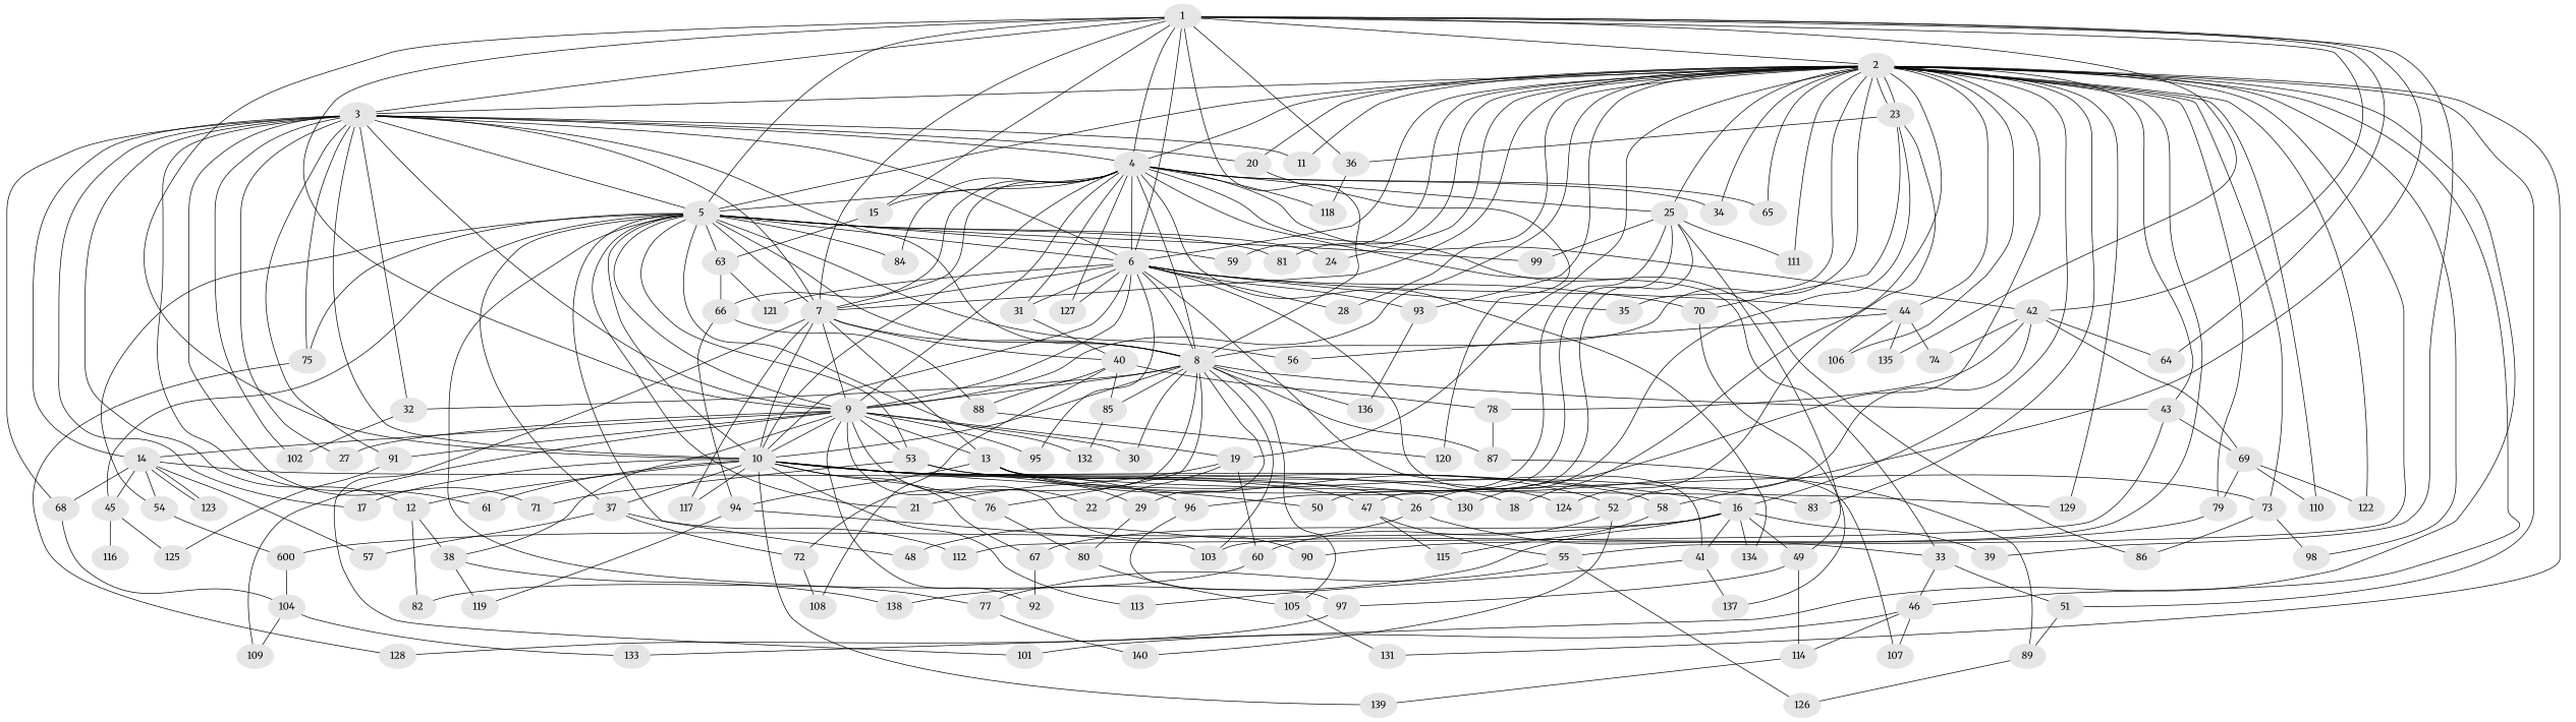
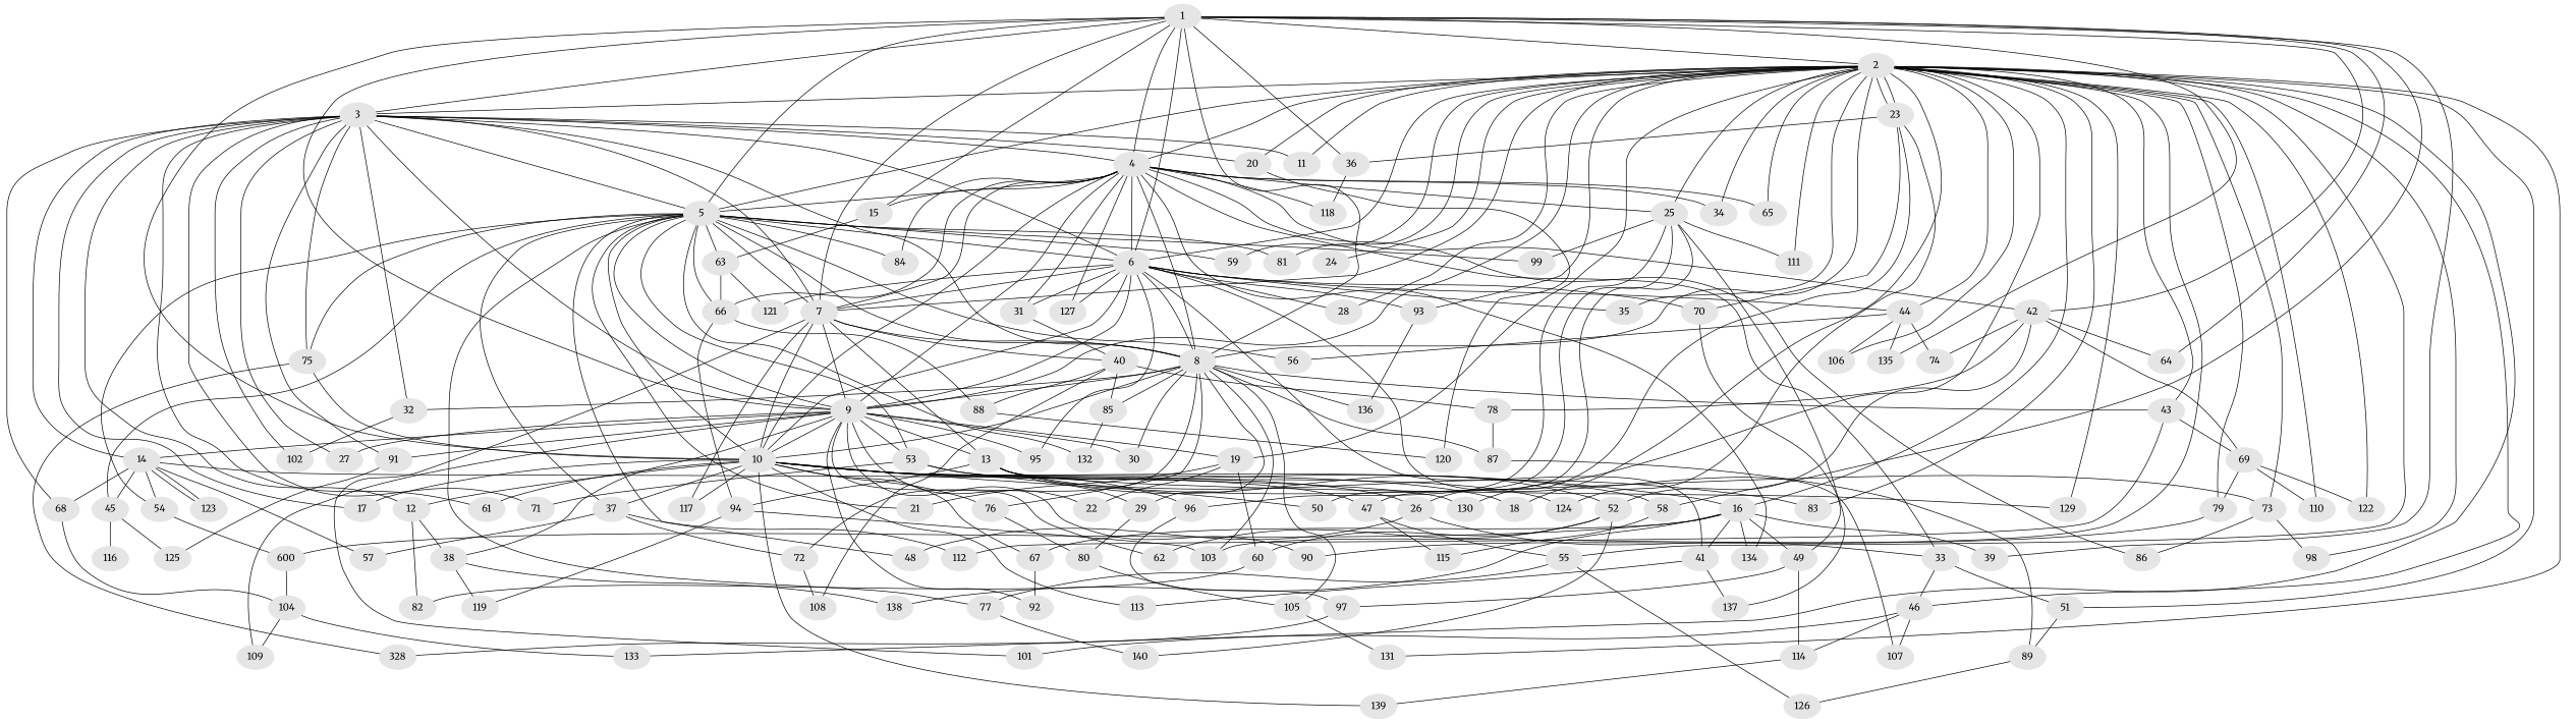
  graph {
    fontname=Merriweather
    node [color=gray90 fontname=Merriweather style=filled]
    edge [fontname=Merriweather]
    1
    2
    3
    4
    5
    6
    7
    8
    9
    10
    15
    36
    39
    42
    58
    64
    135
    11
    16
    18
    19
    20
    23
    24
    25
    28
    34
    35
    43
    44
    46
    51
    55
    59
    65
    73
    79
    81
    83
    93
    98
    106
    110
    111
    122
    129
    130
    131
    133
    103
    12
    14
    17
    27
    32
    61
    68
    71
    75
    91
    102
    31
    33
    66
    84
    86
    118
    127
    134
    21
    37
    45
    48
    53
    54
    56
    63
    77
    99
    132
    41
    70
    95
    107
    121
    13
    40
    101
    117
    29
    30
    72
    76
    85
    87
    105
    136
    22
    38
+   62
    90
    92
    109
    26
    47
    50
    67
    96
    113
    139
    52
    78
    69
    74
    115
    49
    n117 [label=600]
    138
    60
    120
    124
    112
    114
    89
    126
    82
    57
    123
    104
-   128
+   128 [label=328]
    125
    94
    88
    116
    140
    137
    108
    80
    119
    97
    1 -- 2
    1 -- 3
    1 -- 4
    1 -- 5
    1 -- 6
    1 -- 7
    1 -- 8
    1 -- 9
    1 -- 10
    1 -- 15
    1 -- 36
    1 -- 39
    1 -- 42
    1 -- 58
    1 -- 64
    1 -- 135
    2 -- 3
    2 -- 4
    2 -- 5
    2 -- 6
    2 -- 7
    2 -- 8
    2 -- 9
    2 -- 11
    2 -- 16
    2 -- 18
    2 -- 19
    2 -- 20
    2 -- 23
    2 -- 23
    2 -- 24
    2 -- 25
    2 -- 28
    2 -- 34
    2 -- 35
    2 -- 43
    2 -- 44
    2 -- 46
    2 -- 51
    2 -- 55
    2 -- 59
    2 -- 65
    2 -- 73
    2 -- 79
    2 -- 81
    2 -- 83
    2 -- 93
    2 -- 98
    2 -- 106
    2 -- 110
    2 -- 111
    2 -- 122
    2 -- 129
    2 -- 130
    2 -- 131
    2 -- 133
    2 -- 103
    3 -- 4
    3 -- 5
    3 -- 6
    3 -- 7
    3 -- 8
    3 -- 9
-   3 -- 10
+   75 -- 10
    3 -- 11
    3 -- 20
    3 -- 12
    3 -- 14
    3 -- 17
    3 -- 27
    3 -- 32
    3 -- 61
    3 -- 68
    3 -- 71
    3 -- 75
    3 -- 91
    3 -- 102
    4 -- 5
    4 -- 6
    4 -- 7
    4 -- 8
    4 -- 9
    4 -- 10
    4 -- 15
    4 -- 42
    4 -- 25
    4 -- 34
    4 -- 65
    4 -- 31
    4 -- 33
    4 -- 66
    4 -- 84
    4 -- 86
    4 -- 118
    4 -- 127
    4 -- 134
    5 -- 6
    5 -- 7
    5 -- 8
    5 -- 9
    5 -- 10
-   5 -- 24
+   5 -- 66
    5 -- 59
    5 -- 81
    5 -- 75
    5 -- 84
    5 -- 21
    5 -- 37
    5 -- 45
    5 -- 48
    5 -- 53
    5 -- 54
    5 -- 56
    5 -- 63
    5 -- 77
    5 -- 99
    5 -- 132
    6 -- 7
    6 -- 8
    6 -- 9
    6 -- 10
    6 -- 28
    6 -- 35
    6 -- 44
    6 -- 93
    6 -- 31
    6 -- 127
    6 -- 41
    6 -- 70
    6 -- 95
    6 -- 107
    6 -- 121
    7 -- 8
    7 -- 9
    7 -- 10
    7 -- 13
    7 -- 40
    7 -- 101
    7 -- 117
    8 -- 9
    8 -- 10
    8 -- 43
    8 -- 103
    8 -- 32
    8 -- 29
    8 -- 30
    8 -- 72
    8 -- 76
    8 -- 85
    8 -- 87
    8 -- 105
    8 -- 136
    9 -- 10
    9 -- 19
    9 -- 14
    9 -- 27
    9 -- 91
    9 -- 53
    9 -- 95
    9 -- 13
    9 -- 30
    9 -- 22
    9 -- 38
+   9 -- 62
    9 -- 90
    9 -- 92
    9 -- 109
    10 -- 58
    10 -- 16
    10 -- 18
    10 -- 12
    10 -- 17
    10 -- 61
    10 -- 37
    10 -- 117
    10 -- 76
    10 -- 26
    10 -- 47
    10 -- 50
    10 -- 67
    10 -- 96
    10 -- 113
    10 -- 139
    15 -- 63
    36 -- 118
    42 -- 64
    42 -- 52
    42 -- 78
    42 -- 69
    42 -- 74
    58 -- 115
    16 -- 39
    16 -- 134
    16 -- 41
    16 -- 67
    16 -- 49
    16 -- n117
    16 -- 138
    19 -- 21
    19 -- 22
    19 -- 60
    20 -- 120
    23 -- 36
    23 -- 70
    23 -- 26
    23 -- 124
    25 -- 111
    25 -- 99
    25 -- 47
    25 -- 50
    25 -- 96
    25 -- 49
    43 -- 69
    43 -- 112
    44 -- 135
    44 -- 106
    44 -- 56
    44 -- 74
    46 -- 107
    46 -- 101
    46 -- 114
    51 -- 89
    55 -- 77
    55 -- 126
    73 -- 98
    73 -- 86
    79 -- 90
    93 -- 136
    12 -- 38
    12 -- 82
    14 -- 130
    14 -- 68
    14 -- 45
    14 -- 54
    14 -- 57
    14 -- 123
    14 -- 123
    32 -- 102
    68 -- 104
    75 -- 128
    91 -- 125
    31 -- 40
    33 -- 46
    33 -- 51
    66 -- 94
    66 -- 88
    37 -- 72
    37 -- 112
    37 -- 57
    45 -- 125
    45 -- 116
    53 -- 83
    53 -- 71
    53 -- 124
    54 -- n117
    63 -- 66
    63 -- 121
    77 -- 140
    41 -- 113
    41 -- 137
    70 -- 137
    13 -- 73
    13 -- 129
    13 -- 29
    13 -- 52
    13 -- 94
    40 -- 85
    40 -- 78
    40 -- 88
    40 -- 108
    29 -- 80
    72 -- 108
    76 -- 80
    85 -- 132
    87 -- 89
    105 -- 131
    38 -- 138
    38 -- 119
    26 -- 33
    26 -- 48
    47 -- 55
    47 -- 115
    67 -- 92
    96 -- 97
+   52 -- 62
    52 -- 60
    52 -- 140
    78 -- 87
    69 -- 79
    69 -- 110
    69 -- 122
    49 -- 114
    49 -- 97
    n117 -- 104
    60 -- 82
    114 -- 139
    89 -- 126
    104 -- 133
    104 -- 109
    94 -- 103
    94 -- 119
    88 -- 120
    80 -- 105
    97 -- 128
  }
